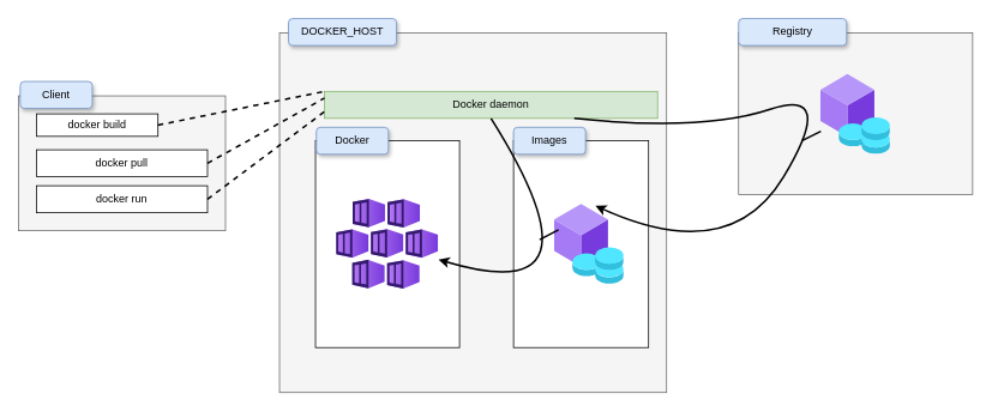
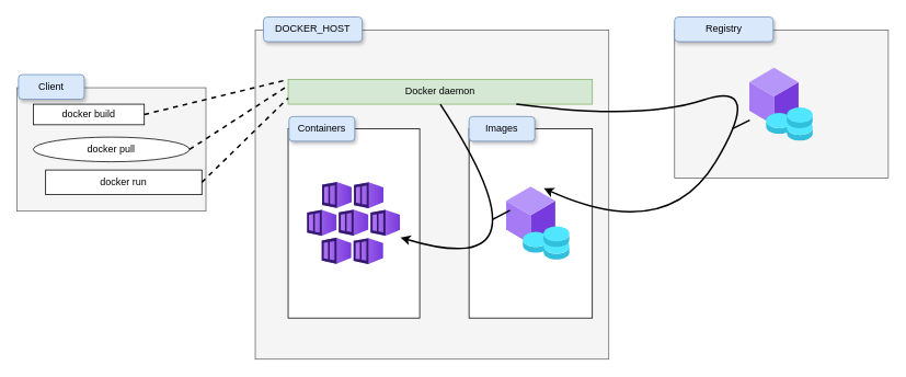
  <mxCell id="0" />
  <mxCell id="1" parent="0" />
  <mxCell id="2" value="" style="rounded=0;whiteSpace=wrap;html=1;fillColor=#f5f5f5;fontColor=#333333;strokeColor=#666666;" vertex="1" parent="1"><mxGeometry x="20" y="106" width="230" height="150" as="geometry" /></mxCell>
  <mxCell id="3" value="Client" style="text;html=1;strokeColor=#6c8ebf;fillColor=#dae8fc;align=center;verticalAlign=middle;whiteSpace=wrap;rounded=1;glass=0;shadow=1;" vertex="1" parent="1"><mxGeometry x="22" y="90" width="80" height="30" as="geometry" /></mxCell>
  <mxCell id="4" value="docker build" style="rounded=0;whiteSpace=wrap;html=1;" vertex="1" parent="1"><mxGeometry x="40" y="126" width="135" height="25" as="geometry" /></mxCell>
- <mxCell id="5" value="docker pull" style="rounded=0;whiteSpace=wrap;html=1;" vertex="1" parent="1"><mxGeometry x="40" y="166" width="190" height="30" as="geometry" /></mxCell>
- <mxCell id="6" value="docker run" style="rounded=0;whiteSpace=wrap;html=1;" vertex="1" parent="1"><mxGeometry x="40" y="206" width="190" height="30" as="geometry" /></mxCell>
+ <mxCell id="5" value="docker pull" style="ellipse;whiteSpace=wrap;html=1;" vertex="1" parent="1"><mxGeometry x="40" y="166" width="190" height="30" as="geometry" /></mxCell>
+ <mxCell id="6" value="docker run" style="rounded=0;whiteSpace=wrap;html=1;" vertex="1" parent="1"><mxGeometry x="55" y="206" width="190" height="30" as="geometry" /></mxCell>
  <mxCell id="7" value="" style="rounded=0;whiteSpace=wrap;html=1;fillColor=#f5f5f5;fontColor=#333333;strokeColor=#666666;" vertex="1" parent="1"><mxGeometry x="310" y="36" width="430" height="400" as="geometry" /></mxCell>
- <mxCell id="8" value="Docker daemon&lt;br&gt;" style="rounded=0;whiteSpace=wrap;html=1;fillColor=#d5e8d4;strokeColor=#82b366;" vertex="1" parent="1"><mxGeometry x="360" y="101" width="370" height="30" as="geometry" /></mxCell>
+ <mxCell id="8" value="Docker daemon&lt;br&gt;" style="rounded=0;whiteSpace=wrap;html=1;fillColor=#d5e8d4;strokeColor=#82b366;" vertex="1" parent="1"><mxGeometry x="350" y="96" width="370" height="30" as="geometry" /></mxCell>
  <mxCell id="9" value="" style="rounded=0;whiteSpace=wrap;html=1;" vertex="1" parent="1"><mxGeometry x="350" y="156" width="160" height="230" as="geometry" /></mxCell>
  <mxCell id="10" value="" style="image;aspect=fixed;html=1;points=[];align=center;fontSize=12;image=img/lib/azure2/containers/Kubernetes_Services.svg;" vertex="1" parent="1"><mxGeometry x="373.34" y="221" width="113.33" height="100" as="geometry" /></mxCell>
  <mxCell id="11" value="" style="rounded=0;whiteSpace=wrap;html=1;" vertex="1" parent="1"><mxGeometry x="570" y="156" width="150" height="230" as="geometry" /></mxCell>
  <mxCell id="12" value="" style="image;aspect=fixed;html=1;points=[];align=center;fontSize=12;image=img/lib/azure2/blockchain/Azure_Token_Service.svg;" vertex="1" parent="1"><mxGeometry x="615.5" y="226.5" width="77.22" height="89" as="geometry" /></mxCell>
- <mxCell id="13" value="Docker" style="text;html=1;strokeColor=#6c8ebf;fillColor=#dae8fc;align=center;verticalAlign=middle;whiteSpace=wrap;rounded=1;glass=0;shadow=1;" vertex="1" parent="1"><mxGeometry x="351" y="141" width="80" height="30" as="geometry" /></mxCell>
+ <mxCell id="13" value="Containers" style="text;html=1;strokeColor=#6c8ebf;fillColor=#dae8fc;align=center;verticalAlign=middle;whiteSpace=wrap;rounded=1;glass=0;shadow=1;" vertex="1" parent="1"><mxGeometry x="351" y="141" width="80" height="30" as="geometry" /></mxCell>
  <mxCell id="14" value="Images" style="text;html=1;strokeColor=#6c8ebf;fillColor=#dae8fc;align=center;verticalAlign=middle;whiteSpace=wrap;rounded=1;glass=0;shadow=1;" vertex="1" parent="1"><mxGeometry x="570" y="141" width="80" height="30" as="geometry" /></mxCell>
  <mxCell id="15" value="DOCKER_HOST" style="text;html=1;strokeColor=#6c8ebf;fillColor=#dae8fc;align=center;verticalAlign=middle;whiteSpace=wrap;rounded=1;glass=0;shadow=1;" vertex="1" parent="1"><mxGeometry x="320" y="20" width="120" height="30" as="geometry" /></mxCell>
  <mxCell id="16" value="" style="rounded=0;whiteSpace=wrap;html=1;fillColor=#f5f5f5;fontColor=#333333;strokeColor=#666666;" vertex="1" parent="1"><mxGeometry x="820" y="36" width="260" height="180" as="geometry" /></mxCell>
  <mxCell id="17" value="Registry" style="text;html=1;strokeColor=#6c8ebf;fillColor=#dae8fc;align=center;verticalAlign=middle;whiteSpace=wrap;rounded=1;glass=0;shadow=1;" vertex="1" parent="1"><mxGeometry x="820" y="20" width="120" height="30" as="geometry" /></mxCell>
  <mxCell id="18" value="" style="image;aspect=fixed;html=1;points=[];align=center;fontSize=12;image=img/lib/azure2/blockchain/Azure_Token_Service.svg;" vertex="1" parent="1"><mxGeometry x="911.39" y="82" width="77.22" height="89" as="geometry" /></mxCell>
  <mxCell id="19" value="" style="endArrow=none;dashed=1;html=1;rounded=1;entryX=0;entryY=0;entryDx=0;entryDy=0;exitX=1;exitY=0.5;exitDx=0;exitDy=0;strokeWidth=2;" edge="1" parent="1" source="4" target="8"><mxGeometry width="50" height="50" relative="1" as="geometry"><mxPoint x="400" y="246" as="sourcePoint" /><mxPoint x="450" y="196" as="targetPoint" /></mxGeometry></mxCell>
  <mxCell id="20" value="" style="endArrow=none;dashed=1;html=1;rounded=1;strokeWidth=2;exitX=1;exitY=0.5;exitDx=0;exitDy=0;entryX=0;entryY=0.25;entryDx=0;entryDy=0;" edge="1" parent="1" source="5" target="8"><mxGeometry width="50" height="50" relative="1" as="geometry"><mxPoint x="240" y="151" as="sourcePoint" /><mxPoint x="350" y="116" as="targetPoint" /></mxGeometry></mxCell>
  <mxCell id="21" value="" style="endArrow=none;dashed=1;html=1;rounded=1;entryX=0;entryY=0.75;entryDx=0;entryDy=0;exitX=1;exitY=0.5;exitDx=0;exitDy=0;strokeWidth=2;" edge="1" parent="1" source="6" target="8"><mxGeometry width="50" height="50" relative="1" as="geometry"><mxPoint x="250" y="161" as="sourcePoint" /><mxPoint x="370" y="116" as="targetPoint" /></mxGeometry></mxCell>
  <mxCell id="22" value="" style="curved=1;endArrow=classic;html=1;rounded=0;entryX=0.589;entryY=0.02;entryDx=0;entryDy=0;entryPerimeter=0;exitX=0.75;exitY=1;exitDx=0;exitDy=0;strokeWidth=2;" edge="1" parent="1" source="8" target="12"><mxGeometry width="50" height="50" relative="1" as="geometry"><mxPoint x="400" y="246" as="sourcePoint" /><mxPoint x="450" y="196" as="targetPoint" /><Array as="points"><mxPoint x="780" y="146" /><mxPoint x="930" y="96" /><mxPoint x="810" y="296" /></Array></mxGeometry></mxCell>
  <mxCell id="23" value="" style="endArrow=none;html=1;rounded=0;strokeWidth=2;" edge="1" parent="1" target="18"><mxGeometry width="50" height="50" relative="1" as="geometry"><mxPoint x="890" y="156" as="sourcePoint" /><mxPoint x="940" y="106" as="targetPoint" /></mxGeometry></mxCell>
  <mxCell id="24" value="" style="curved=1;endArrow=classic;html=1;rounded=0;exitX=0.5;exitY=1;exitDx=0;exitDy=0;strokeWidth=2;" edge="1" parent="1" source="8" target="10"><mxGeometry width="50" height="50" relative="1" as="geometry"><mxPoint x="510" y="326" as="sourcePoint" /><mxPoint x="560" y="276" as="targetPoint" /><Array as="points"><mxPoint x="680" y="346" /></Array></mxGeometry></mxCell>
  <mxCell id="25" value="" style="endArrow=none;html=1;rounded=0;strokeWidth=2;" edge="1" parent="1"><mxGeometry width="50" height="50" relative="1" as="geometry"><mxPoint x="599" y="266" as="sourcePoint" /><mxPoint x="620" y="255" as="targetPoint" /></mxGeometry></mxCell>
